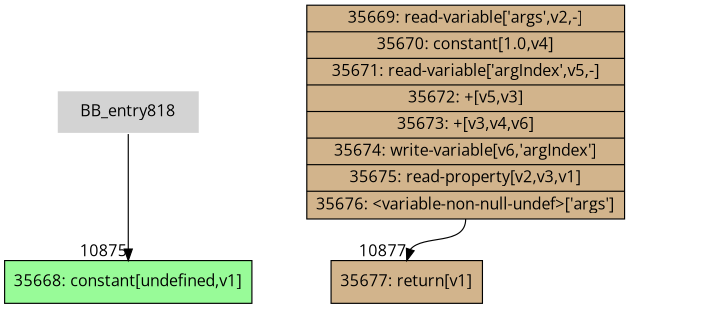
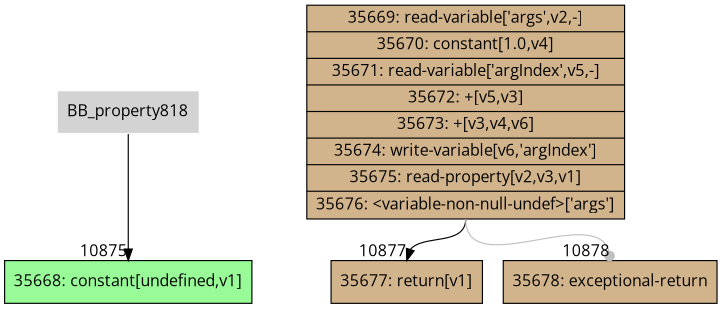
  digraph {
    fontname="Open Sans"
    rankdir=TD
    node [fillcolor=tan fontname="Open Sans" shape=record style=filled]
    edge [arrowhead=normal fontname="Open Sans" headport=n tailport=s]
-   BB_entry818 [fillcolor=lightgrey shape=none]
+   BB_entry818 [fillcolor=lightgrey shape=none label=BB_property818]
    n2 [fillcolor=palegreen label="{35668: constant[undefined,v1]}"]
    n3 [label="{35669: read-variable['args',v2,-]|35670: constant[1.0,v4]|35671: read-variable['argIndex',v5,-]|35672: +[v5,v3]|35673: +[v3,v4,v6]|35674: write-variable[v6,'argIndex']|35675: read-property[v2,v3,v1]|35676: \<variable-non-null-undef\>['args']}"]
    n4 [label="{35677: return[v1]}"]
+   n5 [label="{35678: exceptional-return}"]
    BB_entry818 -> n2 [headlabel="    10875"]
    n3 -> n4 [headlabel="      10877"]
+   n3 -> n5 [arrowhead=dot color=gray headlabel="      10878"]
  }
